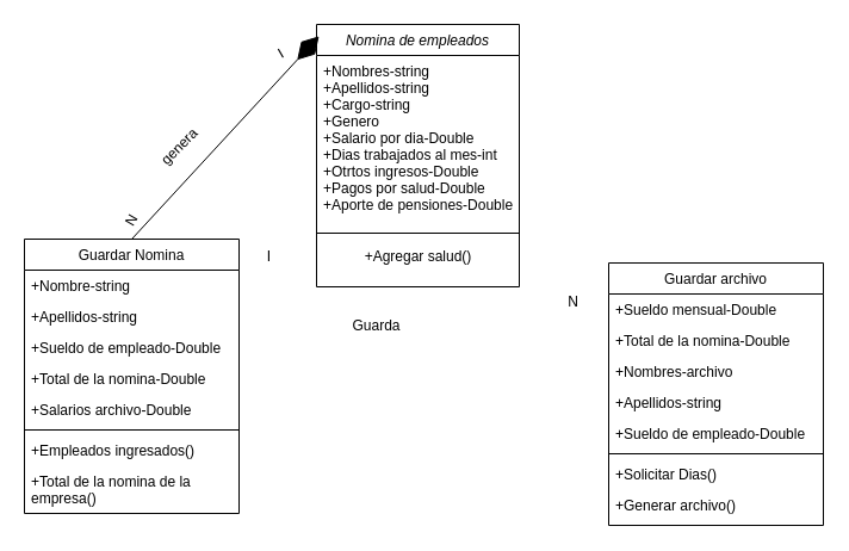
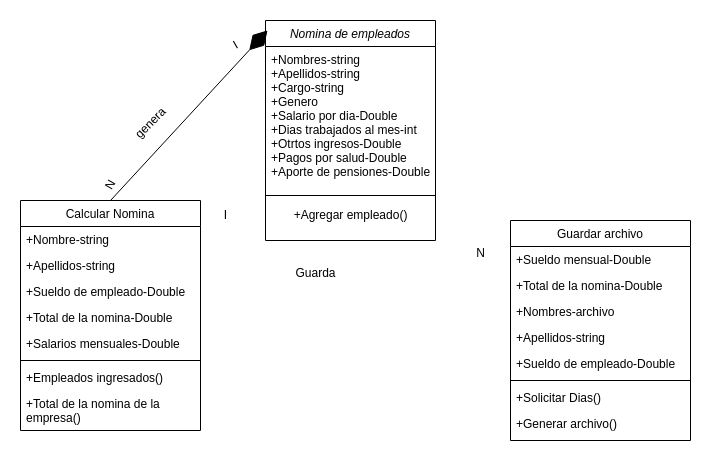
  <mxCell id="0" />
  <mxCell id="1" parent="0" />
  <mxCell id="2" value="Nomina de empleados" style="swimlane;fontStyle=2;align=center;verticalAlign=top;childLayout=stackLayout;horizontal=1;startSize=26;horizontalStack=0;resizeParent=1;resizeLast=0;collapsible=1;marginBottom=0;rounded=0;shadow=0;strokeWidth=1;" parent="1" vertex="1"><mxGeometry x="265" y="20" width="170" height="220" as="geometry"><mxRectangle x="230" y="140" width="160" height="26" as="alternateBounds" /></mxGeometry></mxCell>
  <mxCell id="3" value="+Nombres-string&#10;+Apellidos-string&#10;+Cargo-string&#10;+Genero&#10;+Salario por dia-Double&#10;+Dias trabajados al mes-int&#10;+Otrtos ingresos-Double&#10;+Pagos por salud-Double&#10;+Aporte de pensiones-Double" style="text;align=left;verticalAlign=top;spacingLeft=4;spacingRight=4;overflow=hidden;rotatable=0;points=[[0,0.5],[1,0.5]];portConstraint=eastwest;" parent="2" vertex="1"><mxGeometry y="26" width="170" height="144" as="geometry" /></mxCell>
  <mxCell id="4" value="" style="line;html=1;strokeWidth=1;align=left;verticalAlign=middle;spacingTop=-1;spacingLeft=3;spacingRight=3;rotatable=0;labelPosition=right;points=[];portConstraint=eastwest;" parent="2" vertex="1"><mxGeometry y="170" width="170" height="10" as="geometry" /></mxCell>
- <mxCell id="5" value="+Agregar salud()" style="text;html=1;align=center;verticalAlign=middle;resizable=0;points=[];autosize=1;strokeColor=none;fillColor=none;" vertex="1" parent="2"><mxGeometry y="180" width="170" height="30" as="geometry" /></mxCell>
+ <mxCell id="5" value="+Agregar empleado()" style="text;html=1;align=center;verticalAlign=middle;resizable=0;points=[];autosize=1;strokeColor=none;fillColor=none;" vertex="1" parent="2"><mxGeometry y="180" width="170" height="30" as="geometry" /></mxCell>
  <mxCell id="6" value="Guardar archivo" style="swimlane;fontStyle=0;align=center;verticalAlign=top;childLayout=stackLayout;horizontal=1;startSize=26;horizontalStack=0;resizeParent=1;resizeLast=0;collapsible=1;marginBottom=0;rounded=0;shadow=0;strokeWidth=1;" parent="1" vertex="1"><mxGeometry x="510" y="220" width="180" height="220" as="geometry"><mxRectangle x="130" y="380" width="160" height="26" as="alternateBounds" /></mxGeometry></mxCell>
  <mxCell id="7" value="+Sueldo mensual-Double" style="text;align=left;verticalAlign=top;spacingLeft=4;spacingRight=4;overflow=hidden;rotatable=0;points=[[0,0.5],[1,0.5]];portConstraint=eastwest;" parent="6" vertex="1"><mxGeometry y="26" width="180" height="26" as="geometry" /></mxCell>
  <mxCell id="8" value="+Total de la nomina-Double" style="text;align=left;verticalAlign=top;spacingLeft=4;spacingRight=4;overflow=hidden;rotatable=0;points=[[0,0.5],[1,0.5]];portConstraint=eastwest;rounded=0;shadow=0;html=0;" parent="6" vertex="1"><mxGeometry y="52" width="180" height="26" as="geometry" /></mxCell>
  <mxCell id="9" value="+Nombres-archivo" style="text;align=left;verticalAlign=top;spacingLeft=4;spacingRight=4;overflow=hidden;rotatable=0;points=[[0,0.5],[1,0.5]];portConstraint=eastwest;fontStyle=0" parent="6" vertex="1"><mxGeometry y="78" width="180" height="26" as="geometry" /></mxCell>
  <mxCell id="10" value="+Apellidos-string" style="text;align=left;verticalAlign=top;spacingLeft=4;spacingRight=4;overflow=hidden;rotatable=0;points=[[0,0.5],[1,0.5]];portConstraint=eastwest;" parent="6" vertex="1"><mxGeometry y="104" width="180" height="26" as="geometry" /></mxCell>
  <mxCell id="11" value="+Sueldo de empleado-Double" style="text;align=left;verticalAlign=top;spacingLeft=4;spacingRight=4;overflow=hidden;rotatable=0;points=[[0,0.5],[1,0.5]];portConstraint=eastwest;rounded=0;shadow=0;html=0;" vertex="1" parent="6"><mxGeometry y="130" width="180" height="26" as="geometry" /></mxCell>
  <mxCell id="12" value="" style="line;html=1;strokeWidth=1;align=left;verticalAlign=middle;spacingTop=-1;spacingLeft=3;spacingRight=3;rotatable=0;labelPosition=right;points=[];portConstraint=eastwest;" parent="6" vertex="1"><mxGeometry y="156" width="180" height="8" as="geometry" /></mxCell>
  <mxCell id="13" value="+Solicitar Dias()" style="text;align=left;verticalAlign=top;spacingLeft=4;spacingRight=4;overflow=hidden;rotatable=0;points=[[0,0.5],[1,0.5]];portConstraint=eastwest;rounded=0;shadow=0;html=0;" vertex="1" parent="6"><mxGeometry y="164" width="180" height="26" as="geometry" /></mxCell>
  <mxCell id="14" value="+Generar archivo()" style="text;align=left;verticalAlign=top;spacingLeft=4;spacingRight=4;overflow=hidden;rotatable=0;points=[[0,0.5],[1,0.5]];portConstraint=eastwest;rounded=0;shadow=0;html=0;" vertex="1" parent="6"><mxGeometry y="190" width="180" height="26" as="geometry" /></mxCell>
- <mxCell id="15" value="Guardar Nomina" style="swimlane;fontStyle=0;align=center;verticalAlign=top;childLayout=stackLayout;horizontal=1;startSize=26;horizontalStack=0;resizeParent=1;resizeLast=0;collapsible=1;marginBottom=0;rounded=0;shadow=0;strokeWidth=1;" parent="1" vertex="1"><mxGeometry x="20" y="200" width="180" height="230" as="geometry"><mxRectangle x="550" y="140" width="160" height="26" as="alternateBounds" /></mxGeometry></mxCell>
+ <mxCell id="15" value="Calcular Nomina" style="swimlane;fontStyle=0;align=center;verticalAlign=top;childLayout=stackLayout;horizontal=1;startSize=26;horizontalStack=0;resizeParent=1;resizeLast=0;collapsible=1;marginBottom=0;rounded=0;shadow=0;strokeWidth=1;" parent="1" vertex="1"><mxGeometry x="20" y="200" width="180" height="230" as="geometry"><mxRectangle x="550" y="140" width="160" height="26" as="alternateBounds" /></mxGeometry></mxCell>
  <mxCell id="16" value="+Nombre-string" style="text;align=left;verticalAlign=top;spacingLeft=4;spacingRight=4;overflow=hidden;rotatable=0;points=[[0,0.5],[1,0.5]];portConstraint=eastwest;" parent="15" vertex="1"><mxGeometry y="26" width="180" height="26" as="geometry" /></mxCell>
  <mxCell id="17" value="+Apellidos-string" style="text;align=left;verticalAlign=top;spacingLeft=4;spacingRight=4;overflow=hidden;rotatable=0;points=[[0,0.5],[1,0.5]];portConstraint=eastwest;rounded=0;shadow=0;html=0;" parent="15" vertex="1"><mxGeometry y="52" width="180" height="26" as="geometry" /></mxCell>
  <mxCell id="18" value="+Sueldo de empleado-Double" style="text;align=left;verticalAlign=top;spacingLeft=4;spacingRight=4;overflow=hidden;rotatable=0;points=[[0,0.5],[1,0.5]];portConstraint=eastwest;rounded=0;shadow=0;html=0;" parent="15" vertex="1"><mxGeometry y="78" width="180" height="26" as="geometry" /></mxCell>
  <mxCell id="19" value="+Total de la nomina-Double" style="text;align=left;verticalAlign=top;spacingLeft=4;spacingRight=4;overflow=hidden;rotatable=0;points=[[0,0.5],[1,0.5]];portConstraint=eastwest;rounded=0;shadow=0;html=0;" parent="15" vertex="1"><mxGeometry y="104" width="180" height="26" as="geometry" /></mxCell>
- <mxCell id="20" value="+Salarios archivo-Double" style="text;align=left;verticalAlign=top;spacingLeft=4;spacingRight=4;overflow=hidden;rotatable=0;points=[[0,0.5],[1,0.5]];portConstraint=eastwest;rounded=0;shadow=0;html=0;" parent="15" vertex="1"><mxGeometry y="130" width="180" height="26" as="geometry" /></mxCell>
+ <mxCell id="20" value="+Salarios mensuales-Double" style="text;align=left;verticalAlign=top;spacingLeft=4;spacingRight=4;overflow=hidden;rotatable=0;points=[[0,0.5],[1,0.5]];portConstraint=eastwest;rounded=0;shadow=0;html=0;" parent="15" vertex="1"><mxGeometry y="130" width="180" height="26" as="geometry" /></mxCell>
  <mxCell id="21" value="" style="line;html=1;strokeWidth=1;align=left;verticalAlign=middle;spacingTop=-1;spacingLeft=3;spacingRight=3;rotatable=0;labelPosition=right;points=[];portConstraint=eastwest;" parent="15" vertex="1"><mxGeometry y="156" width="180" height="8" as="geometry" /></mxCell>
  <mxCell id="22" value="+Empleados ingresados()" style="text;align=left;verticalAlign=top;spacingLeft=4;spacingRight=4;overflow=hidden;rotatable=0;points=[[0,0.5],[1,0.5]];portConstraint=eastwest;" parent="15" vertex="1"><mxGeometry y="164" width="180" height="26" as="geometry" /></mxCell>
  <mxCell id="23" value="+Total de la nomina de la &#10;empresa()" style="text;align=left;verticalAlign=top;spacingLeft=4;spacingRight=4;overflow=hidden;rotatable=0;points=[[0,0.5],[1,0.5]];portConstraint=eastwest;" parent="15" vertex="1"><mxGeometry y="190" width="180" height="40" as="geometry" /></mxCell>
  <mxCell id="24" value="" style="endArrow=diamondThin;endFill=1;endSize=24;html=1;rounded=0;entryX=0.012;entryY=0.045;entryDx=0;entryDy=0;entryPerimeter=0;exitX=0.5;exitY=0;exitDx=0;exitDy=0;" edge="1" parent="1" source="15" target="2"><mxGeometry width="160" relative="1" as="geometry"><mxPoint x="260" y="260" as="sourcePoint" /><mxPoint x="420" y="260" as="targetPoint" /></mxGeometry></mxCell>
  <mxCell id="25" value="I" style="text;html=1;align=center;verticalAlign=middle;resizable=0;points=[];autosize=1;strokeColor=none;fillColor=none;rotation=-30;" vertex="1" parent="1"><mxGeometry x="220" y="30" width="30" height="30" as="geometry" /></mxCell>
  <mxCell id="26" value="N" style="text;html=1;align=center;verticalAlign=middle;resizable=0;points=[];autosize=1;strokeColor=none;fillColor=none;rotation=-60;" vertex="1" parent="1"><mxGeometry x="95" y="170" width="30" height="30" as="geometry" /></mxCell>
  <mxCell id="27" value="genera" style="text;html=1;align=center;verticalAlign=middle;resizable=0;points=[];autosize=1;strokeColor=none;fillColor=none;rotation=-45;" vertex="1" parent="1"><mxGeometry x="120" y="108" width="60" height="30" as="geometry" /></mxCell>
  <mxCell id="28" value="N" style="text;html=1;align=center;verticalAlign=middle;resizable=0;points=[];autosize=1;strokeColor=none;fillColor=none;" vertex="1" parent="1"><mxGeometry x="465" y="238" width="30" height="30" as="geometry" /></mxCell>
  <mxCell id="29" value="I" style="text;html=1;align=center;verticalAlign=middle;resizable=0;points=[];autosize=1;strokeColor=none;fillColor=none;" vertex="1" parent="1"><mxGeometry x="210" y="200" width="30" height="30" as="geometry" /></mxCell>
  <mxCell id="30" value="Guarda" style="text;html=1;align=center;verticalAlign=middle;resizable=0;points=[];autosize=1;strokeColor=none;fillColor=none;" vertex="1" parent="1"><mxGeometry x="285" y="258" width="60" height="30" as="geometry" /></mxCell>
